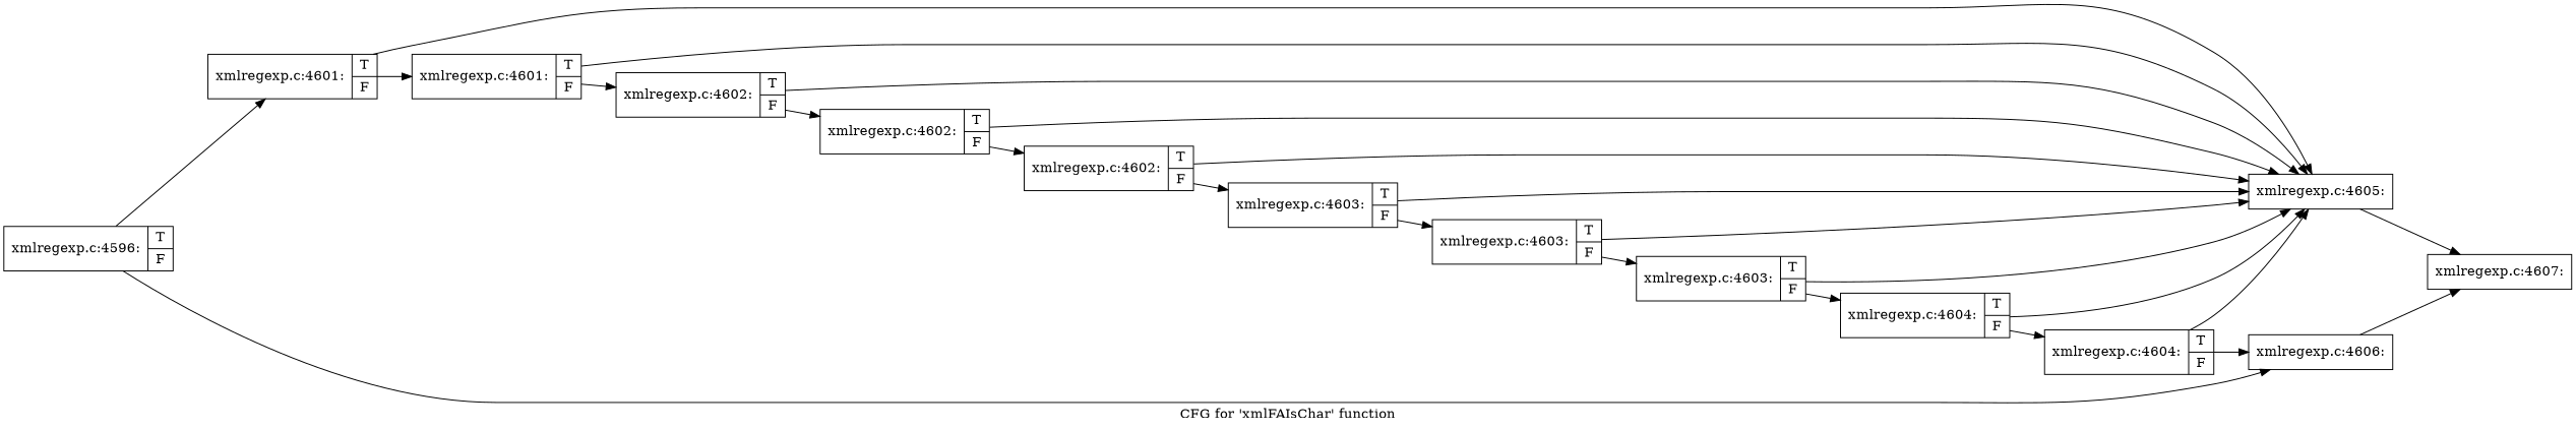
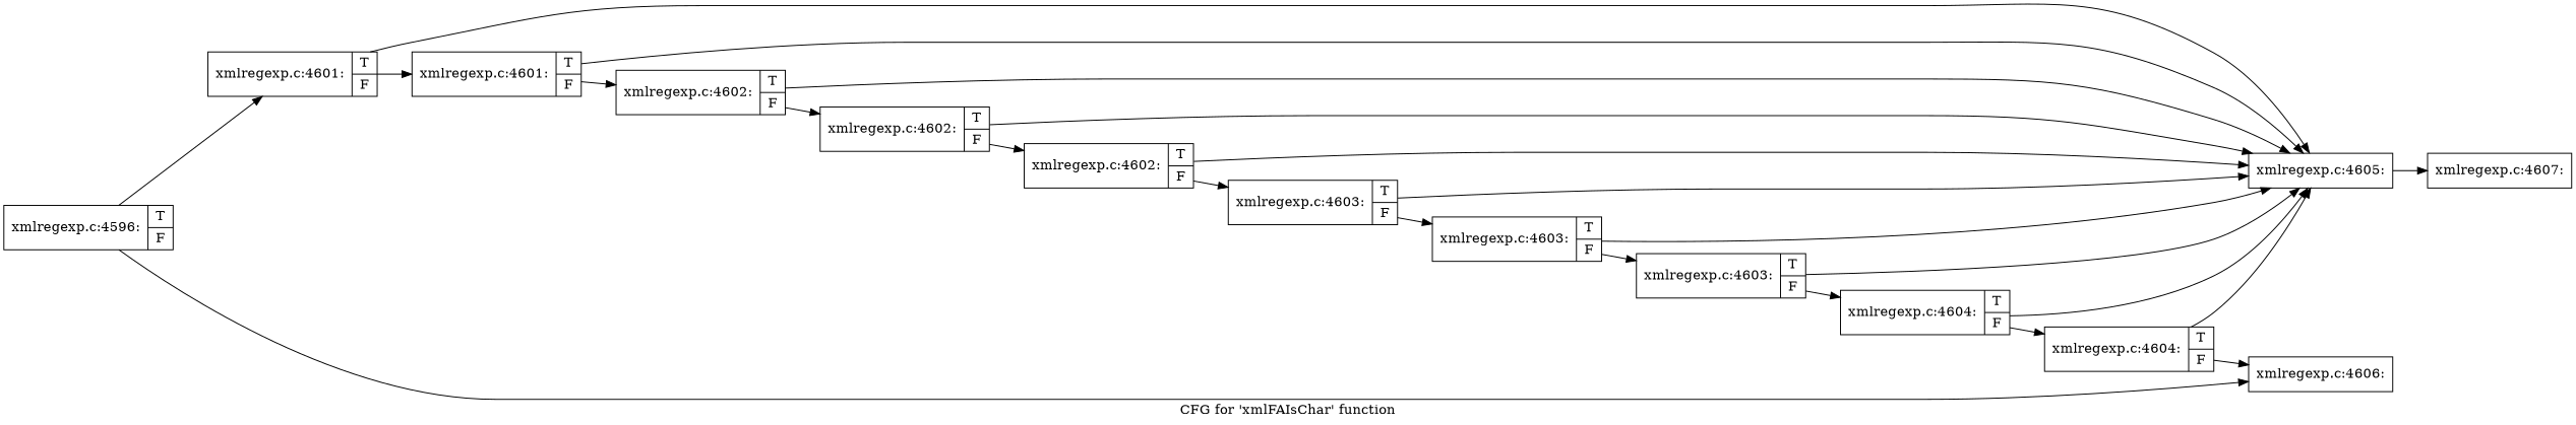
  digraph {
    label="CFG for 'xmlFAIsChar' function"
    rankdir=LR
    node [shape=record]
    n1 [label="{xmlregexp.c:4596:|{<s0>T|<s1>F}}"]
    n2 [label="{xmlregexp.c:4601:|{<s0>T|<s1>F}}"]
    n3 [label="{xmlregexp.c:4606:}"]
    n4 [label="{xmlregexp.c:4605:}"]
    n5 [label="{xmlregexp.c:4607:}"]
    n6 [label="{xmlregexp.c:4601:|{<s0>T|<s1>F}}"]
    n7 [label="{xmlregexp.c:4602:|{<s0>T|<s1>F}}"]
    n8 [label="{xmlregexp.c:4602:|{<s0>T|<s1>F}}"]
    n9 [label="{xmlregexp.c:4602:|{<s0>T|<s1>F}}"]
    n10 [label="{xmlregexp.c:4603:|{<s0>T|<s1>F}}"]
    n11 [label="{xmlregexp.c:4603:|{<s0>T|<s1>F}}"]
    n12 [label="{xmlregexp.c:4603:|{<s0>T|<s1>F}}"]
    n13 [label="{xmlregexp.c:4604:|{<s0>T|<s1>F}}"]
    n14 [label="{xmlregexp.c:4604:|{<s0>T|<s1>F}}"]
    n1 -> n2
    n1 -> n3
    n2 -> n4
    n2 -> n6
-   n3 -> n5
    n4 -> n5
    n6 -> n4
    n6 -> n7
    n7 -> n4
    n7 -> n8
    n8 -> n4
    n8 -> n9
    n9 -> n4
    n9 -> n10
    n10 -> n4
    n10 -> n11
    n11 -> n4
    n11 -> n12
    n12 -> n4
    n12 -> n13
    n13 -> n4
    n13 -> n14
    n14 -> n3
    n14 -> n4
  }
